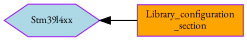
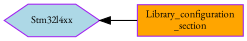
  digraph {
    rankdir=LR
    fontname="EB Garamond"
    node [color=purple fontname="EB Garamond" fontsize=10 style=filled]
    n1 [fillcolor=orange fontcolor=black height=0.2 label="Library_configuration\l_section" shape=box width=0.4]
-   n2 [fillcolor=lightblue height=0.2 label=Stm39l4xx shape=hexagon width=0.4]
+   n2 [fillcolor=lightblue height=0.2 label=Stm32l4xx shape=hexagon width=0.4]
    n2 -> n1 [dir=back fontname="EB Garamond" fontsize=10 labelfontname=Helvetica labelfontsize=10 shape=plaintext style=solid]
  }
